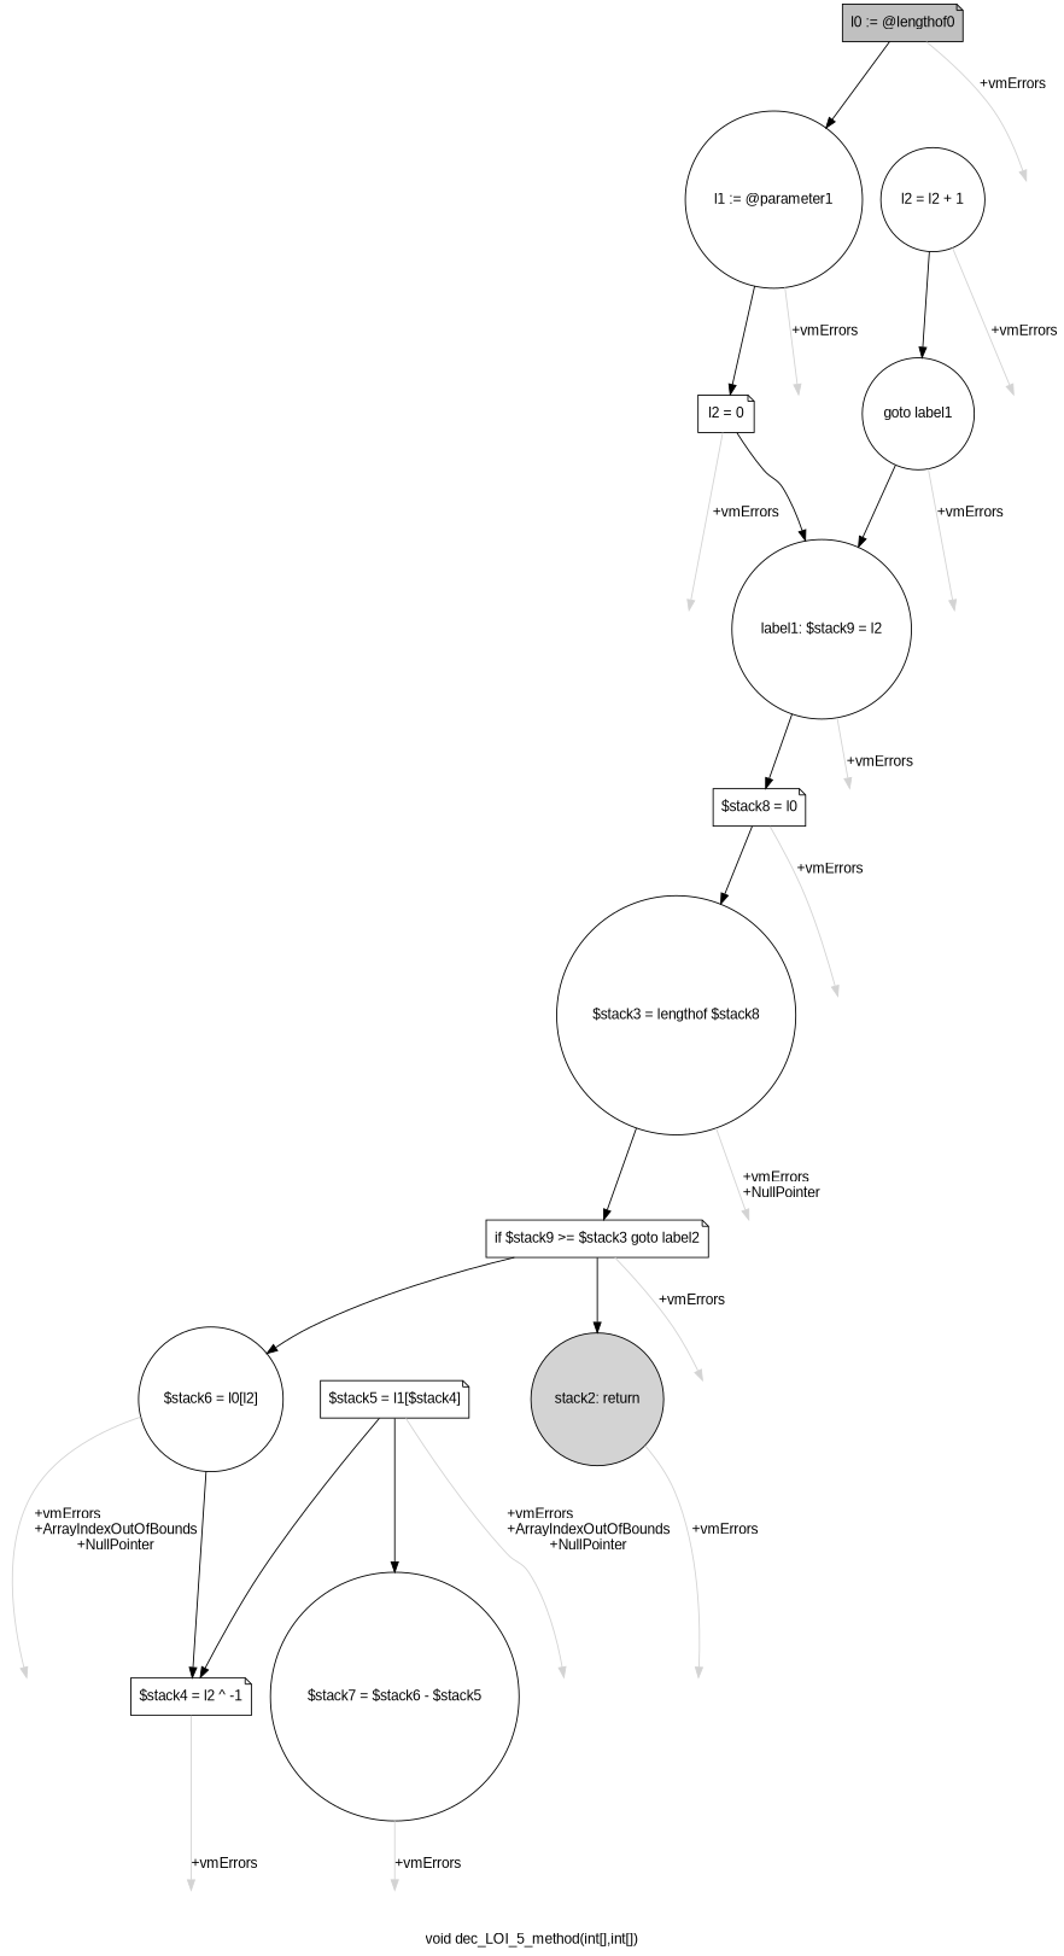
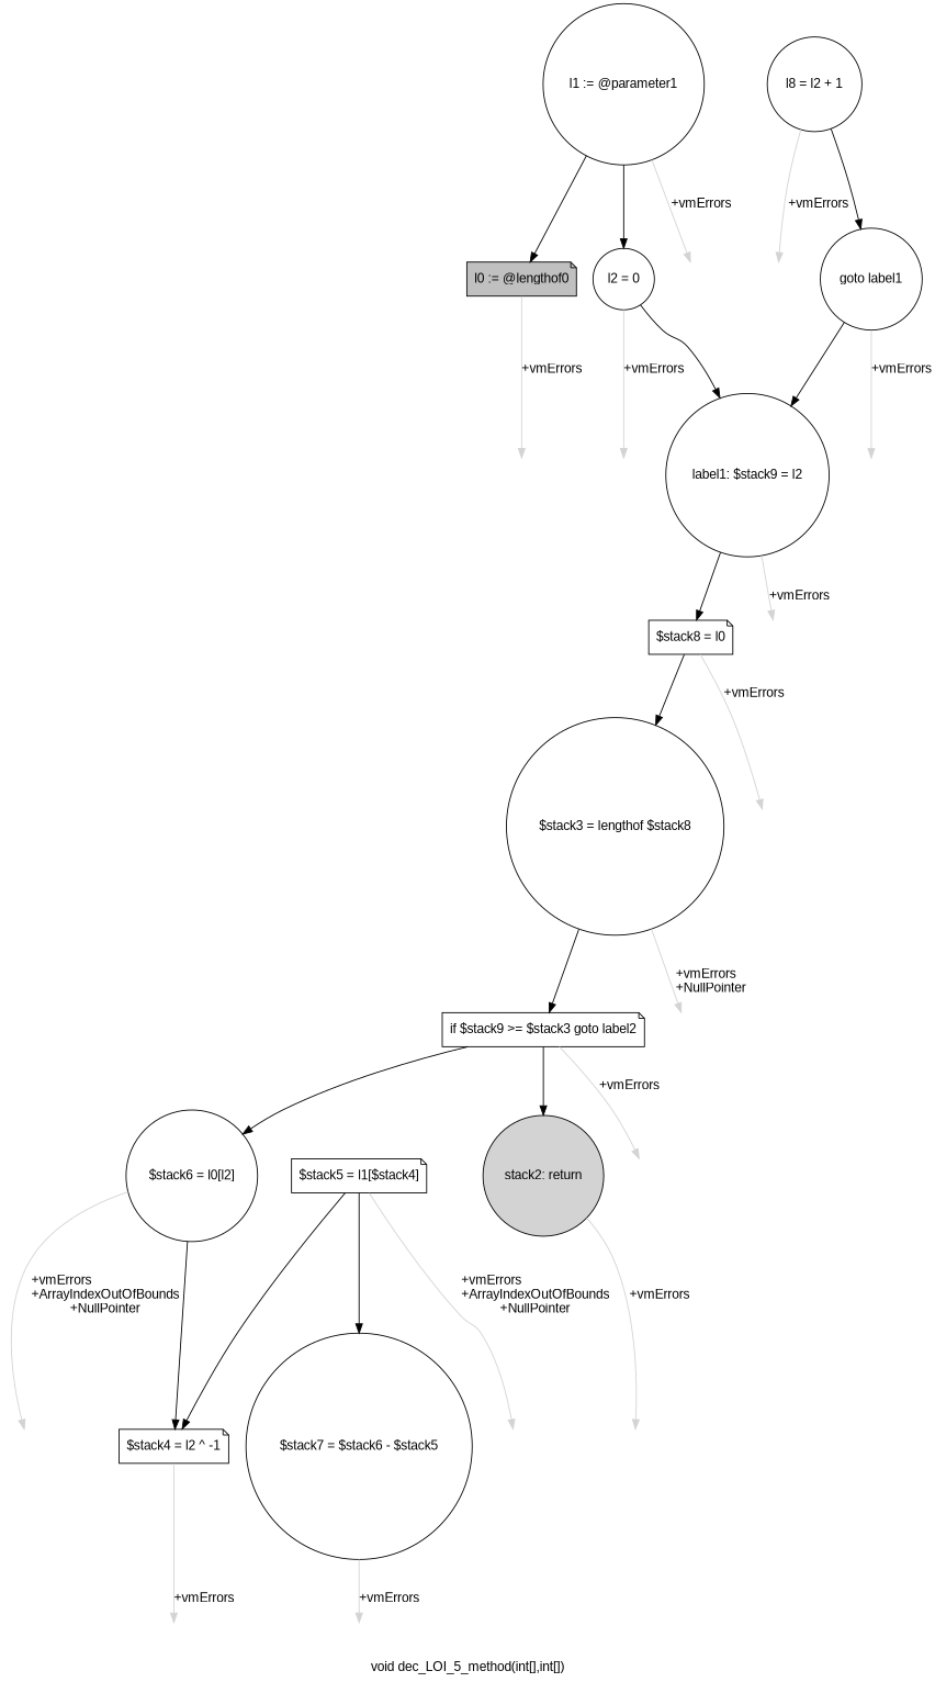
  digraph {
    fontname="Liberation Sans"
    label="void dec_LOI_5_method(int[],int[])"
    node [fontname="Liberation Sans" shape=box style=invis]
    edge [color=lightgray fontname="Liberation Sans"]
    n1 [fillcolor=gray label="l0 := @lengthof0" shape=note style=filled]
    n2 [label="l1 := @parameter1" shape=circle style=""]
    n3 [label=Esc]
-   n4 [label="l2 = 0" shape=note style=""]
+   n4 [label="l2 = 0" shape=circle style=""]
    n5 [label=Esc]
    n6 [label="label1: $stack9 = l2" shape=circle style=""]
    n7 [label=Esc]
    n8 [label="$stack8 = l0" shape=note style=""]
    n9 [label=Esc]
    n10 [label="$stack3 = lengthof $stack8" shape=circle style=""]
    n11 [label=Esc]
    n12 [label="if $stack9 >= $stack3 goto label2" shape=note style=""]
    n13 [label=Esc]
    n14 [label="$stack6 = l0[l2]" shape=circle style=""]
    n15 [fillcolor=lightgray label="stack2: return" shape=circle style=filled]
    n16 [label=Esc]
    n17 [label="$stack4 = l2 ^ -1" shape=note style=""]
    n18 [label=Esc]
    n19 [label=Esc]
    n20 [label=Esc]
    n21 [label="$stack5 = l1[$stack4]" shape=note style=""]
    n22 [label="$stack7 = $stack6 - $stack5" shape=circle style=""]
    n23 [label=Esc]
    n24 [label=Esc]
-   n25 [label="l2 = l2 + 1" shape=circle style=""]
+   n25 [label="l8 = l2 + 1" shape=circle style=""]
    n26 [label="goto label1" shape=circle style=""]
    n27 [label=Esc]
    n28 [label=Esc]
    n29 [label=Esc]
-   n1 -> n2 [color=black]
+   n2 -> n1 [color=black]
    n1 -> n3 [label="\l+vmErrors"]
    n2 -> n4 [color=black]
    n2 -> n5 [label="\l+vmErrors"]
    n4 -> n6 [color=black]
    n4 -> n7 [label="\l+vmErrors"]
    n6 -> n8 [color=black]
    n6 -> n9 [label="\l+vmErrors"]
    n8 -> n10 [color=black]
    n8 -> n11 [label="\l+vmErrors"]
    n10 -> n12 [color=black]
    n10 -> n13 [label="\l+vmErrors\l+NullPointer"]
    n12 -> n14 [color=black]
    n12 -> n15 [color=black]
    n12 -> n16 [label="\l+vmErrors"]
    n14 -> n17 [color=black]
    n14 -> n18 [label="\l+vmErrors\l+ArrayIndexOutOfBounds\l+NullPointer"]
    n15 -> n19 [label="\l+vmErrors"]
    n17 -> n20 [label="\l+vmErrors"]
    n21 -> n17 [color=black]
    n21 -> n22 [color=black]
    n21 -> n23 [label="\l+vmErrors\l+ArrayIndexOutOfBounds\l+NullPointer"]
    n22 -> n24 [label="\l+vmErrors"]
    n25 -> n26 [color=black]
    n25 -> n27 [label="\l+vmErrors"]
    n26 -> n6 [color=black]
    n26 -> n29 [label="\l+vmErrors"]
  }
